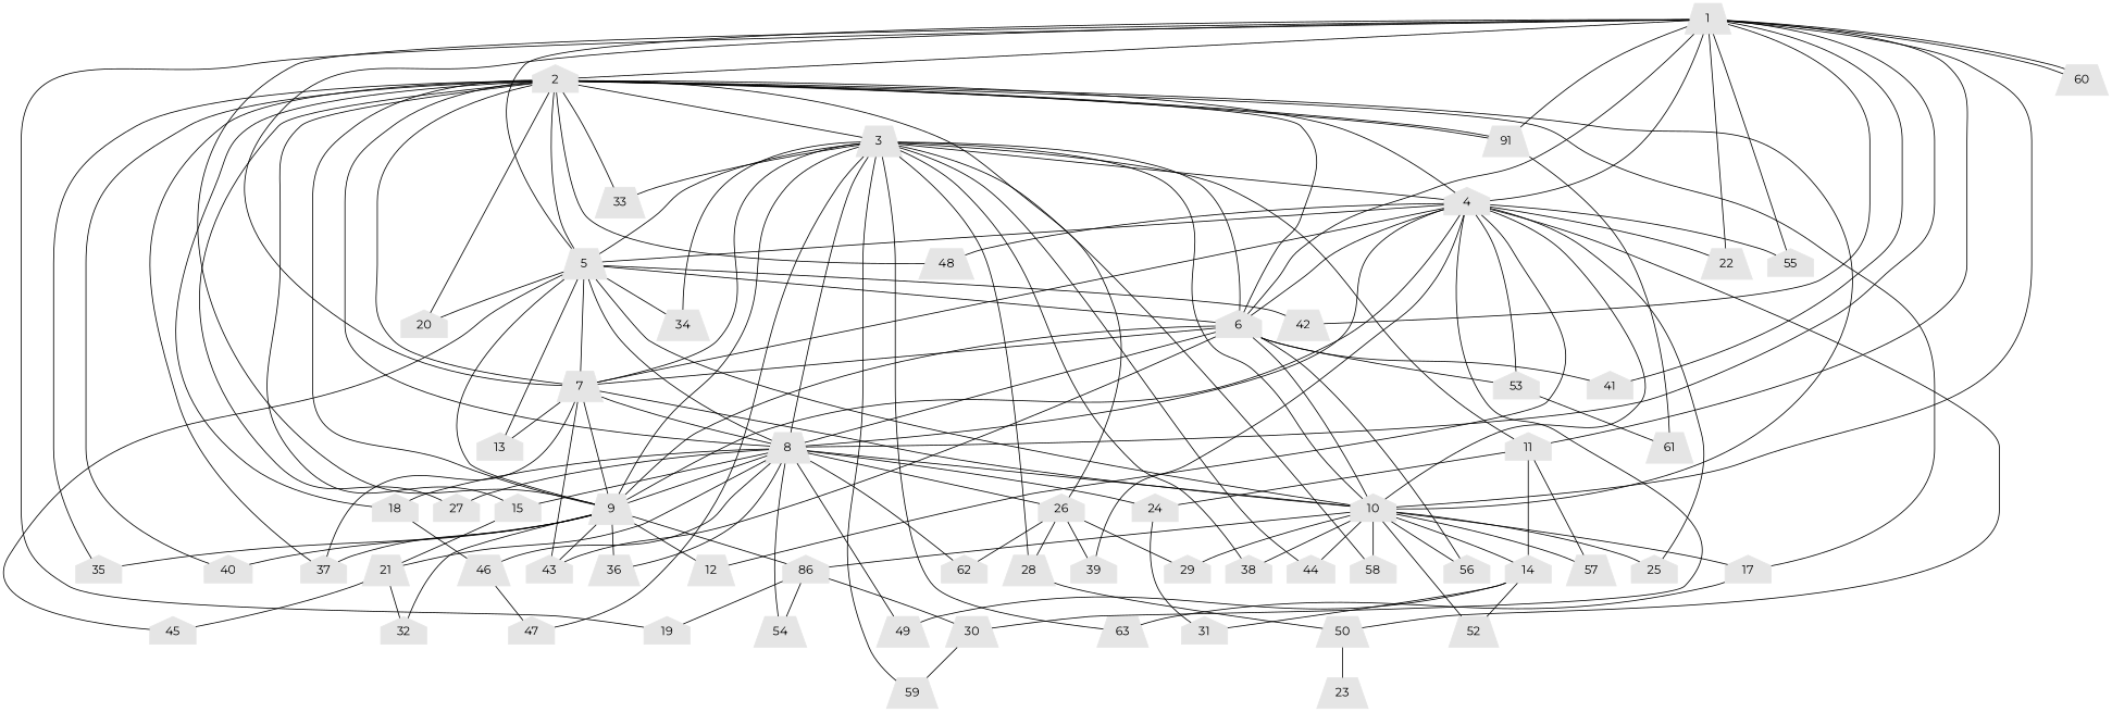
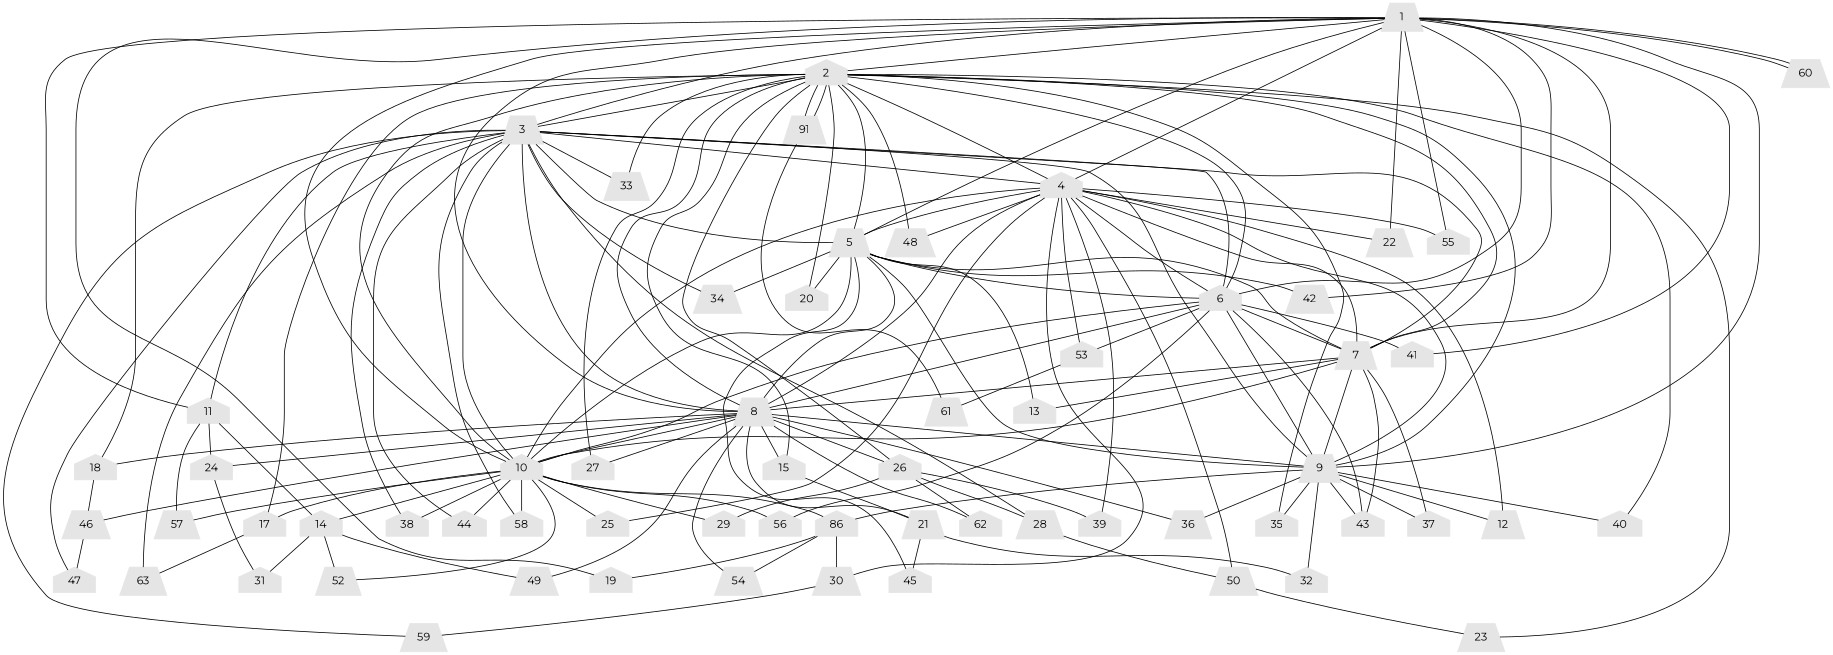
  graph {
    fontname=Montserrat
    node [color=gray90 fontname=Montserrat shape=house style=filled]
    edge [fontname=Montserrat]
    1 [shape=trapezium]
    2
    3 [shape=trapezium]
    4
    5 [shape=trapezium]
    6
    7 [shape=trapezium]
    8 [shape=trapezium]
    9 [shape=trapezium]
    10
    11
    19
    22 [shape=trapezium]
    41
    42 [shape=trapezium]
    55
    60 [shape=trapezium]
    15
    17
    18
    20
    23 [shape=trapezium]
    26
    27
    33 [shape=trapezium]
    35
    40
    48 [shape=trapezium]
    n29 [label=91 shape=trapezium]
    28 [shape=trapezium]
    34 [shape=trapezium]
    38
    44
    47
    58
    59 [shape=trapezium]
    63 [shape=trapezium]
    12 [shape=trapezium]
    25
    30 [shape=trapezium]
    39
    50 [shape=trapezium]
    53
    13
    45
    43
    56
    37
    21 [shape=trapezium]
    24
    36 [shape=trapezium]
    46 [shape=trapezium]
    49 [shape=trapezium]
    54 [shape=trapezium]
    62
    n56 [label=86]
    32
    14
    29
    52 [shape=trapezium]
    57 [shape=trapezium]
    61 [shape=trapezium]
    31
    1 -- 2
-   1 -- n29
+   1 -- 3
    1 -- 4
    1 -- 5
    1 -- 6
    1 -- 7
    1 -- 8
    1 -- 9
    1 -- 10
    1 -- 11
    1 -- 19
    1 -- 22
    1 -- 41
    1 -- 42
    1 -- 55
    1 -- 60
    1 -- 60
    2 -- 3
    2 -- 4
    2 -- 5
    2 -- 6
    2 -- 7
    2 -- 8
    2 -- 9
    2 -- 10
    2 -- 15
    2 -- 17
    2 -- 18
    2 -- 20
-   2 -- 37
+   2 -- 23
    2 -- 26
    2 -- 27
    2 -- 33
    2 -- 35
    2 -- 40
    2 -- 48
    2 -- n29
    2 -- n29
    3 -- 4
    3 -- 5
    3 -- 6
    3 -- 7
    3 -- 8
    3 -- 9
    3 -- 10
    3 -- 11
    3 -- 33
    3 -- 28
    3 -- 34
    3 -- 38
    3 -- 44
    3 -- 47
    3 -- 58
    3 -- 59
    3 -- 63
    4 -- 5
    4 -- 6
    4 -- 7
    4 -- 8
    4 -- 9
    4 -- 10
    4 -- 22
    4 -- 55
    4 -- 48
    4 -- 12
    4 -- 25
    4 -- 30
    4 -- 39
    4 -- 50
    4 -- 53
    5 -- 6
    5 -- 7
    5 -- 8
    5 -- 9
    5 -- 10
    5 -- 42
    5 -- 20
    5 -- 34
    5 -- 13
    5 -- 45
    6 -- 7
    6 -- 8
    6 -- 9
    6 -- 10
    6 -- 41
    6 -- 53
    6 -- 43
    6 -- 56
    7 -- 8
    7 -- 9
    7 -- 10
    7 -- 13
    7 -- 43
    7 -- 37
    8 -- 9
    8 -- 10
    8 -- 15
    8 -- 18
    8 -- 26
    8 -- 27
    8 -- 21
    8 -- 24
    8 -- 36
    8 -- 46
    8 -- 49
    8 -- 54
    8 -- 62
    9 -- 35
    9 -- 40
    9 -- 12
    9 -- 43
    9 -- 37
    9 -- 36
    9 -- n56
    9 -- 32
    10 -- 17
    10 -- 38
    10 -- 44
    10 -- 58
    10 -- 25
    10 -- 56
    10 -- n56
    10 -- 14
    10 -- 29
    10 -- 52
    10 -- 57
    11 -- 24
    11 -- 14
    11 -- 57
    15 -- 21
    17 -- 63
    18 -- 46
    26 -- 28
    26 -- 39
    26 -- 62
    26 -- 29
    n29 -- 61
    28 -- 50
    30 -- 59
    50 -- 23
    53 -- 61
    21 -- 45
    21 -- 32
    24 -- 31
    46 -- 47
    n56 -- 19
    n56 -- 30
    n56 -- 54
    14 -- 49
    14 -- 52
    14 -- 31
  }
